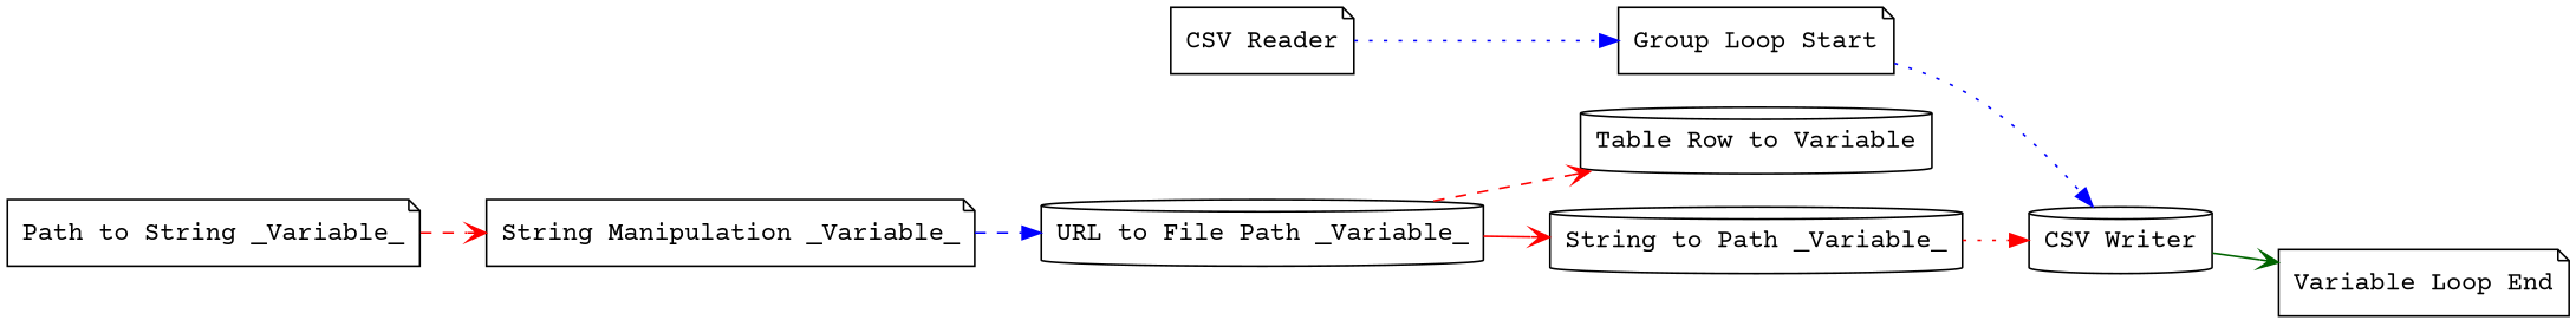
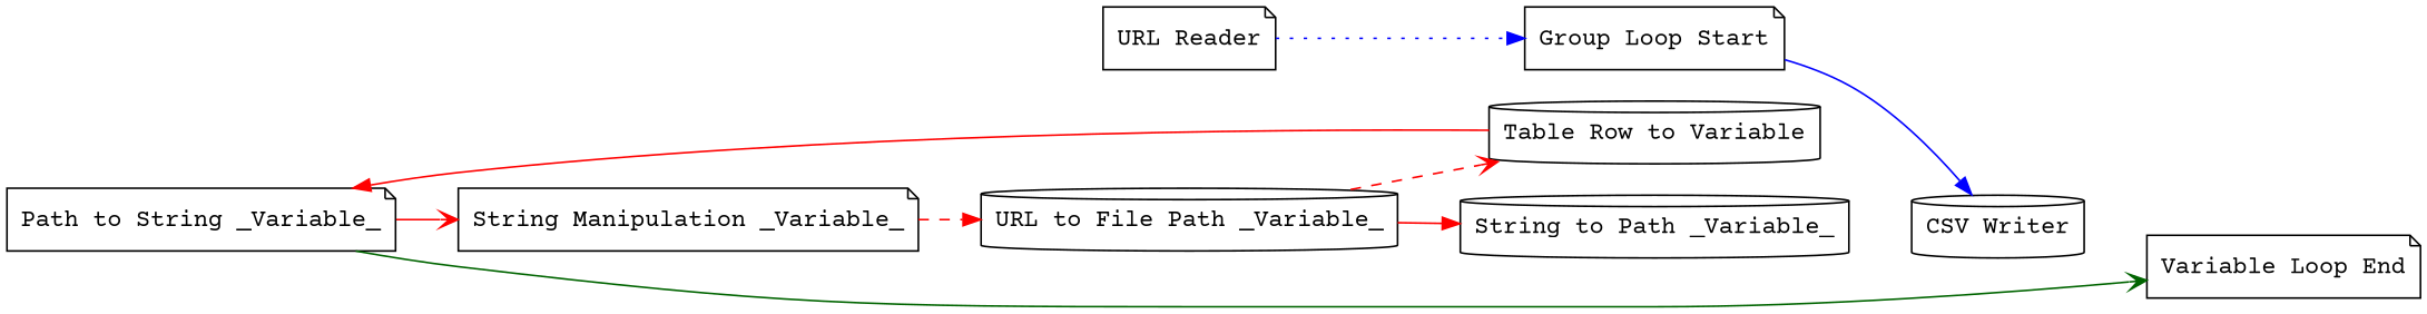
  digraph {
    fontname="Courier Prime"
    rankdir=LR
    node [fontname="Courier Prime" shape=note]
    edge [arrowhead=normal color=red fontname="Courier Prime" style=solid]
-   n1 [label="CSV Reader"]
+   n1 [label="URL Reader"]
    n2 [label="Group Loop Start"]
    n3 [label="CSV Writer" shape=cylinder]
    n4 [label="Variable Loop End"]
    n5 [label="Table Row to Variable" shape=cylinder]
    n6 [label="Path to String _Variable_"]
    n7 [label="String Manipulation _Variable_"]
    n8 [label="URL to File Path _Variable_" shape=cylinder]
    n9 [label="String to Path _Variable_" shape=cylinder]
    n1 -> n2 [color=blue style=dotted]
-   n2 -> n3 [color=blue style=dotted]
-   n3 -> n4 [arrowhead=vee color=darkgreen]
-   n6 -> n7 [arrowhead=vee style=dashed]
-   n7 -> n8 [color=blue style=dashed]
+   n2 -> n3 [color=blue]
+   n6 -> n4 [arrowhead=vee color=darkgreen]
+   n5 -> n6
+   n6 -> n7 [arrowhead=vee]
+   n7 -> n8 [style=dashed]
    n8 -> n5 [arrowhead=vee style=dashed]
-   n8 -> n9 [arrowhead=vee]
-   n9 -> n3 [style=dotted]
+   n8 -> n9
  }
